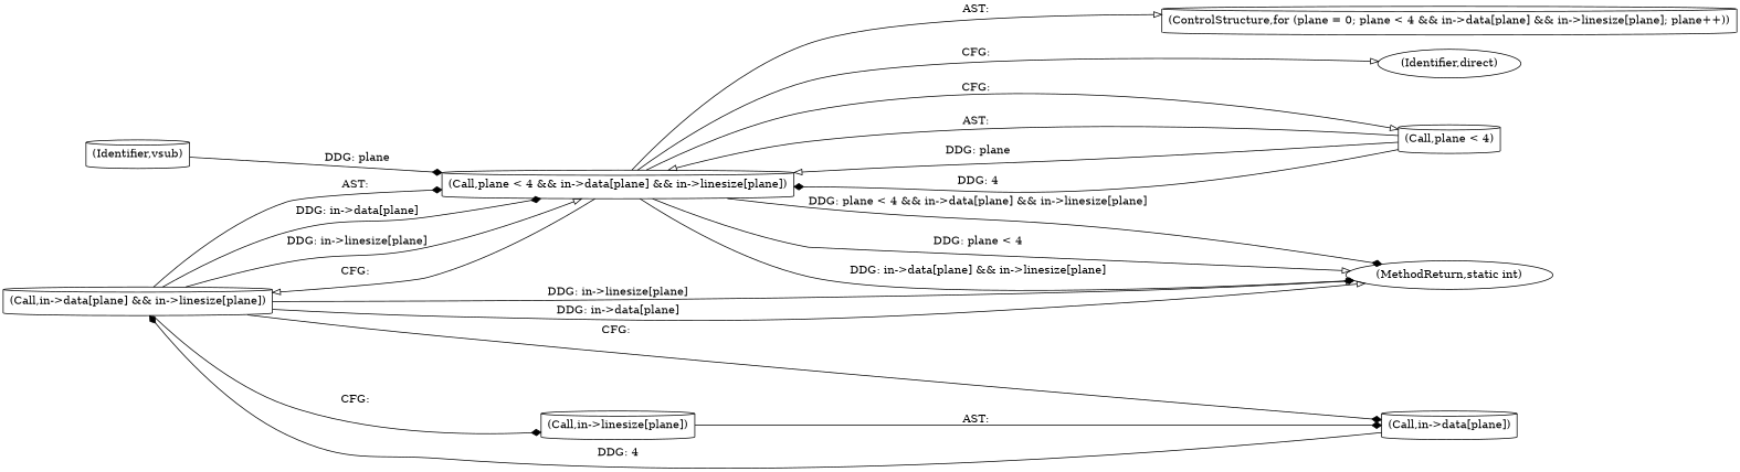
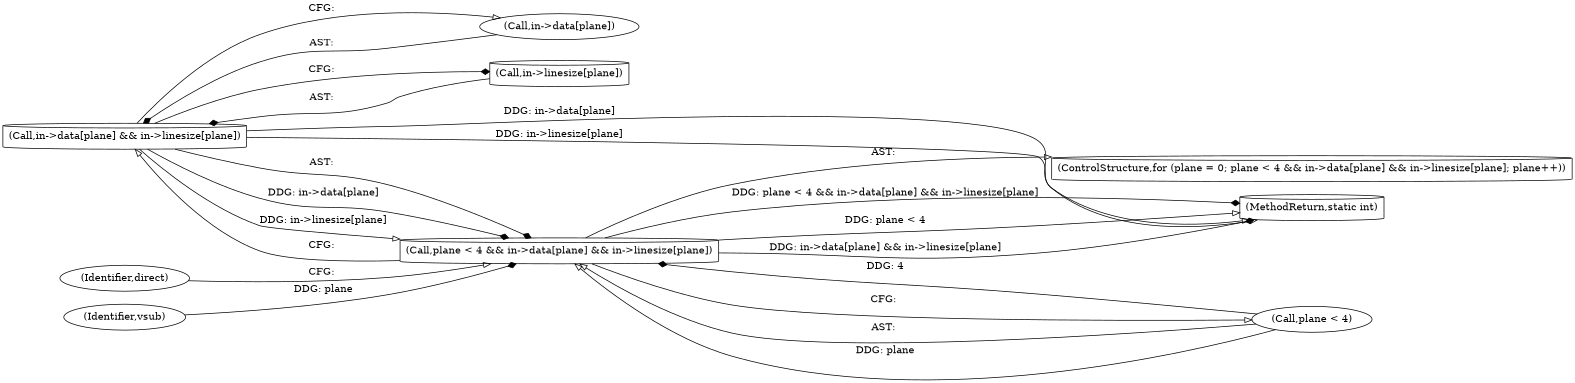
  digraph {
    rankdir=LR
    node [shape=cylinder]
    edge [arrowhead=diamond]
    n1 [label="(Call,in->data[plane] && in->linesize[plane])"]
    n2 [label="(Call,plane < 4 && in->data[plane] && in->linesize[plane])"]
-   n3 [label="(Call,in->data[plane])"]
+   n3 [label="(Call,in->data[plane])" shape=ellipse]
    n4 [label="(Call,in->linesize[plane])"]
-   n5 [label="(MethodReturn,static int)" shape=ellipse]
-   n6 [label="(Call,plane < 4)"]
+   n5 [label="(MethodReturn,static int)"]
+   n6 [label="(Call,plane < 4)" shape=ellipse]
    n7 [label="(ControlStructure,for (plane = 0; plane < 4 && in->data[plane] && in->linesize[plane]; plane++))"]
    n8 [label="(Identifier,direct)" shape=ellipse]
-   n9 [label="(Identifier,vsub)"]
+   n9 [label="(Identifier,vsub)" shape=ellipse]
    n1 -> n2 [label="AST: "]
    n1 -> n2 [label="DDG: in->data[plane]"]
    n1 -> n2 [arrowhead=onormal label="DDG: in->linesize[plane]"]
-   n1 -> n3 [label="CFG: "]
+   n1 -> n3 [arrowhead=onormal label="CFG: "]
    n1 -> n4 [label="CFG: "]
    n1 -> n5 [arrowhead=onormal label="DDG: in->linesize[plane]"]
    n1 -> n5 [arrowhead=onormal label="DDG: in->data[plane]"]
    n2 -> n1 [arrowhead=onormal label="CFG: "]
    n2 -> n5 [label="DDG: plane < 4 && in->data[plane] && in->linesize[plane]"]
    n2 -> n5 [arrowhead=onormal label="DDG: plane < 4"]
    n2 -> n5 [label="DDG: in->data[plane] && in->linesize[plane]"]
    n2 -> n6 [arrowhead=onormal label="CFG: "]
    n2 -> n7 [arrowhead=onormal label="AST: "]
-   n3 -> n1 [label="DDG: 4"]
-   n4 -> n3 [label="AST: "]
+   n3 -> n1 [label="AST: "]
+   n4 -> n1 [label="AST: "]
    n6 -> n2 [arrowhead=onormal label="AST: "]
    n6 -> n2 [arrowhead=onormal label="DDG: plane"]
    n6 -> n2 [label="DDG: 4"]
-   n2 -> n8 [arrowhead=onormal label="CFG: "]
+   n8 -> n2 [arrowhead=onormal label="CFG: "]
    n9 -> n2 [label="DDG: plane"]
  }
